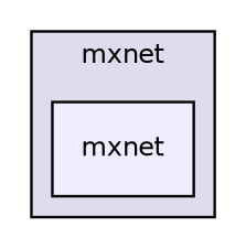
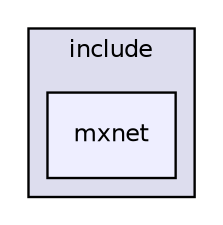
  digraph {
    compound=true
    rankdir=LR
    n1 [fillcolor="#eeeeff" fontname=Helvetica fontsize=10 label=mxnet pencolor=black shape=box style=filled]
    subgraph cluster_1 {
      bgcolor="#ddddee"
      fontname=Helvetica
      fontsize=10
-     label=mxnet
+     label=include
      pencolor=black
      n1
    }
  }
